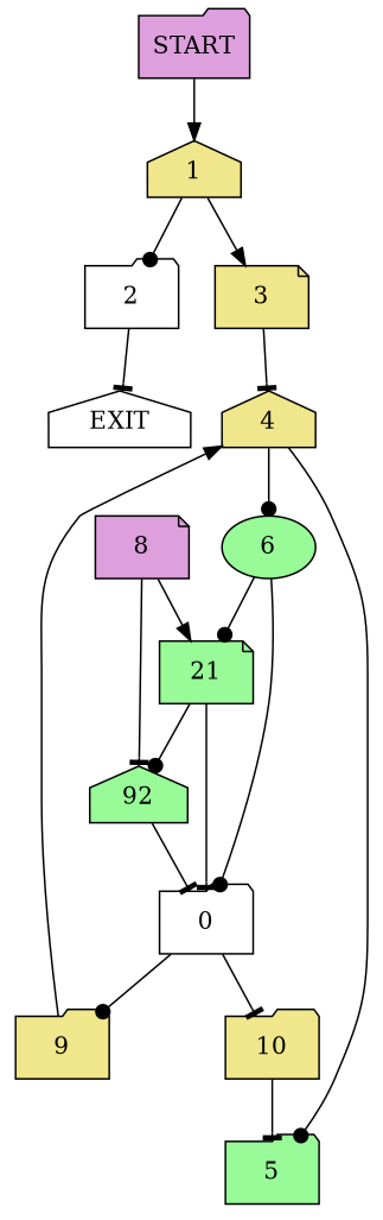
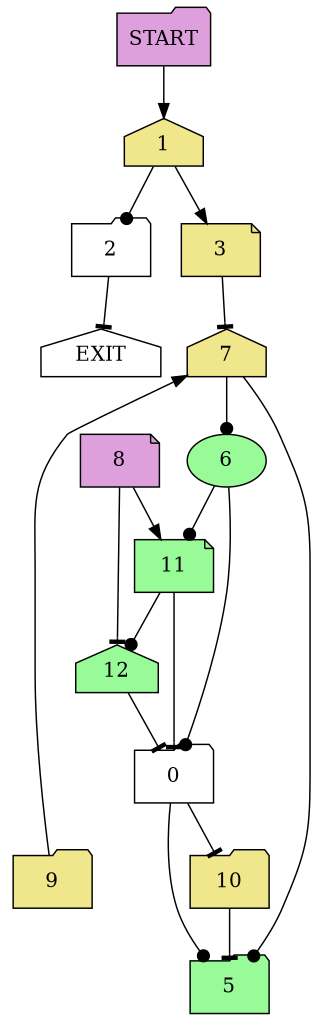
  digraph {
    node [fillcolor=khaki shape=folder style=filled]
    edge [arrowhead=dot]
    n1 [fillcolor=plum label=START]
    1 [shape=house]
    2 [fillcolor=white]
    3 [shape=note]
    n5 [fillcolor=white label=EXIT shape=house]
-   4 [shape=house]
+   4 [shape=house label=7]
    5 [fillcolor=palegreen]
    6 [fillcolor=palegreen shape=ellipse]
    n9 [fillcolor=white label=0]
-   11 [fillcolor=palegreen shape=note label=21]
+   11 [fillcolor=palegreen shape=note]
    9
    10
    8 [fillcolor=plum shape=note]
-   12 [fillcolor=palegreen shape=house label=92]
+   12 [fillcolor=palegreen shape=house]
    n1 -> 1 [arrowhead=normal]
    1 -> 2
    1 -> 3 [arrowhead=normal]
    2 -> n5 [arrowhead=tee]
    3 -> 4 [arrowhead=tee]
    4 -> 5
    4 -> 6
    6 -> n9
    6 -> 11
-   n9 -> 9
+   n9 -> 5
    n9 -> 10 [arrowhead=tee]
    11 -> n9 [arrowhead=tee]
    11 -> 12
    9 -> 4 [arrowhead=normal]
    10 -> 5 [arrowhead=tee]
    8 -> 11 [arrowhead=normal]
    8 -> 12 [arrowhead=tee]
    12 -> n9 [arrowhead=tee]
  }
